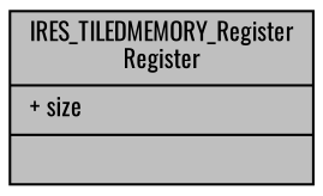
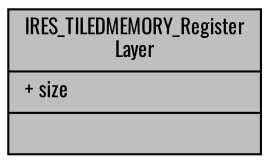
  digraph {
    fontname=Oswald
-   n1 [color=black fillcolor=grey75 fontcolor=black fontname=Oswald fontsize=10 height=0.2 label="{IRES_TILEDMEMORY_Register\lRegister\n|+ size\l|}" shape=record style=filled width=0.4]
+   n1 [color=black fillcolor=grey75 fontcolor=black fontname=Oswald fontsize=10 height=0.2 label="{IRES_TILEDMEMORY_Register\lLayer\n|+ size\l|}" shape=record style=filled width=0.4]
  }
